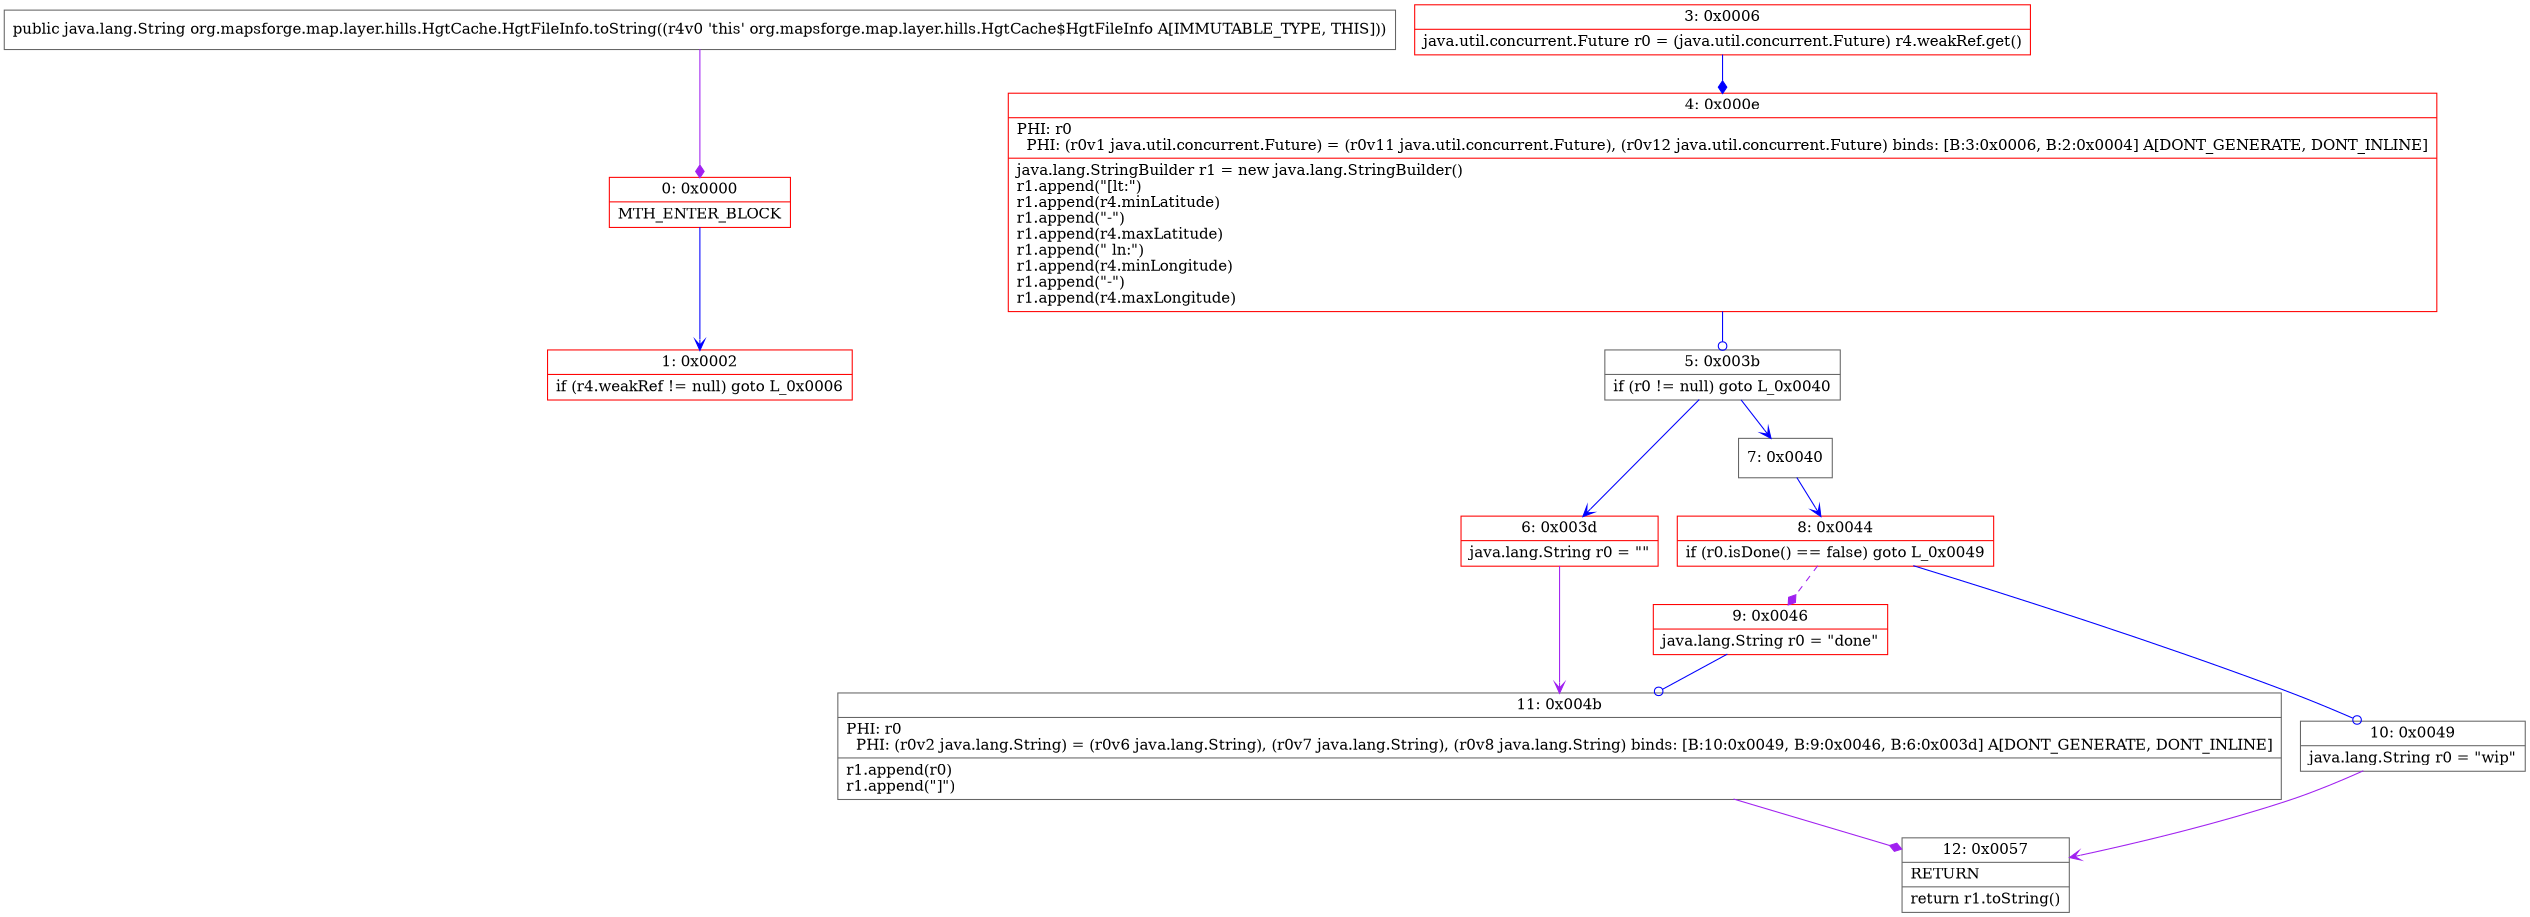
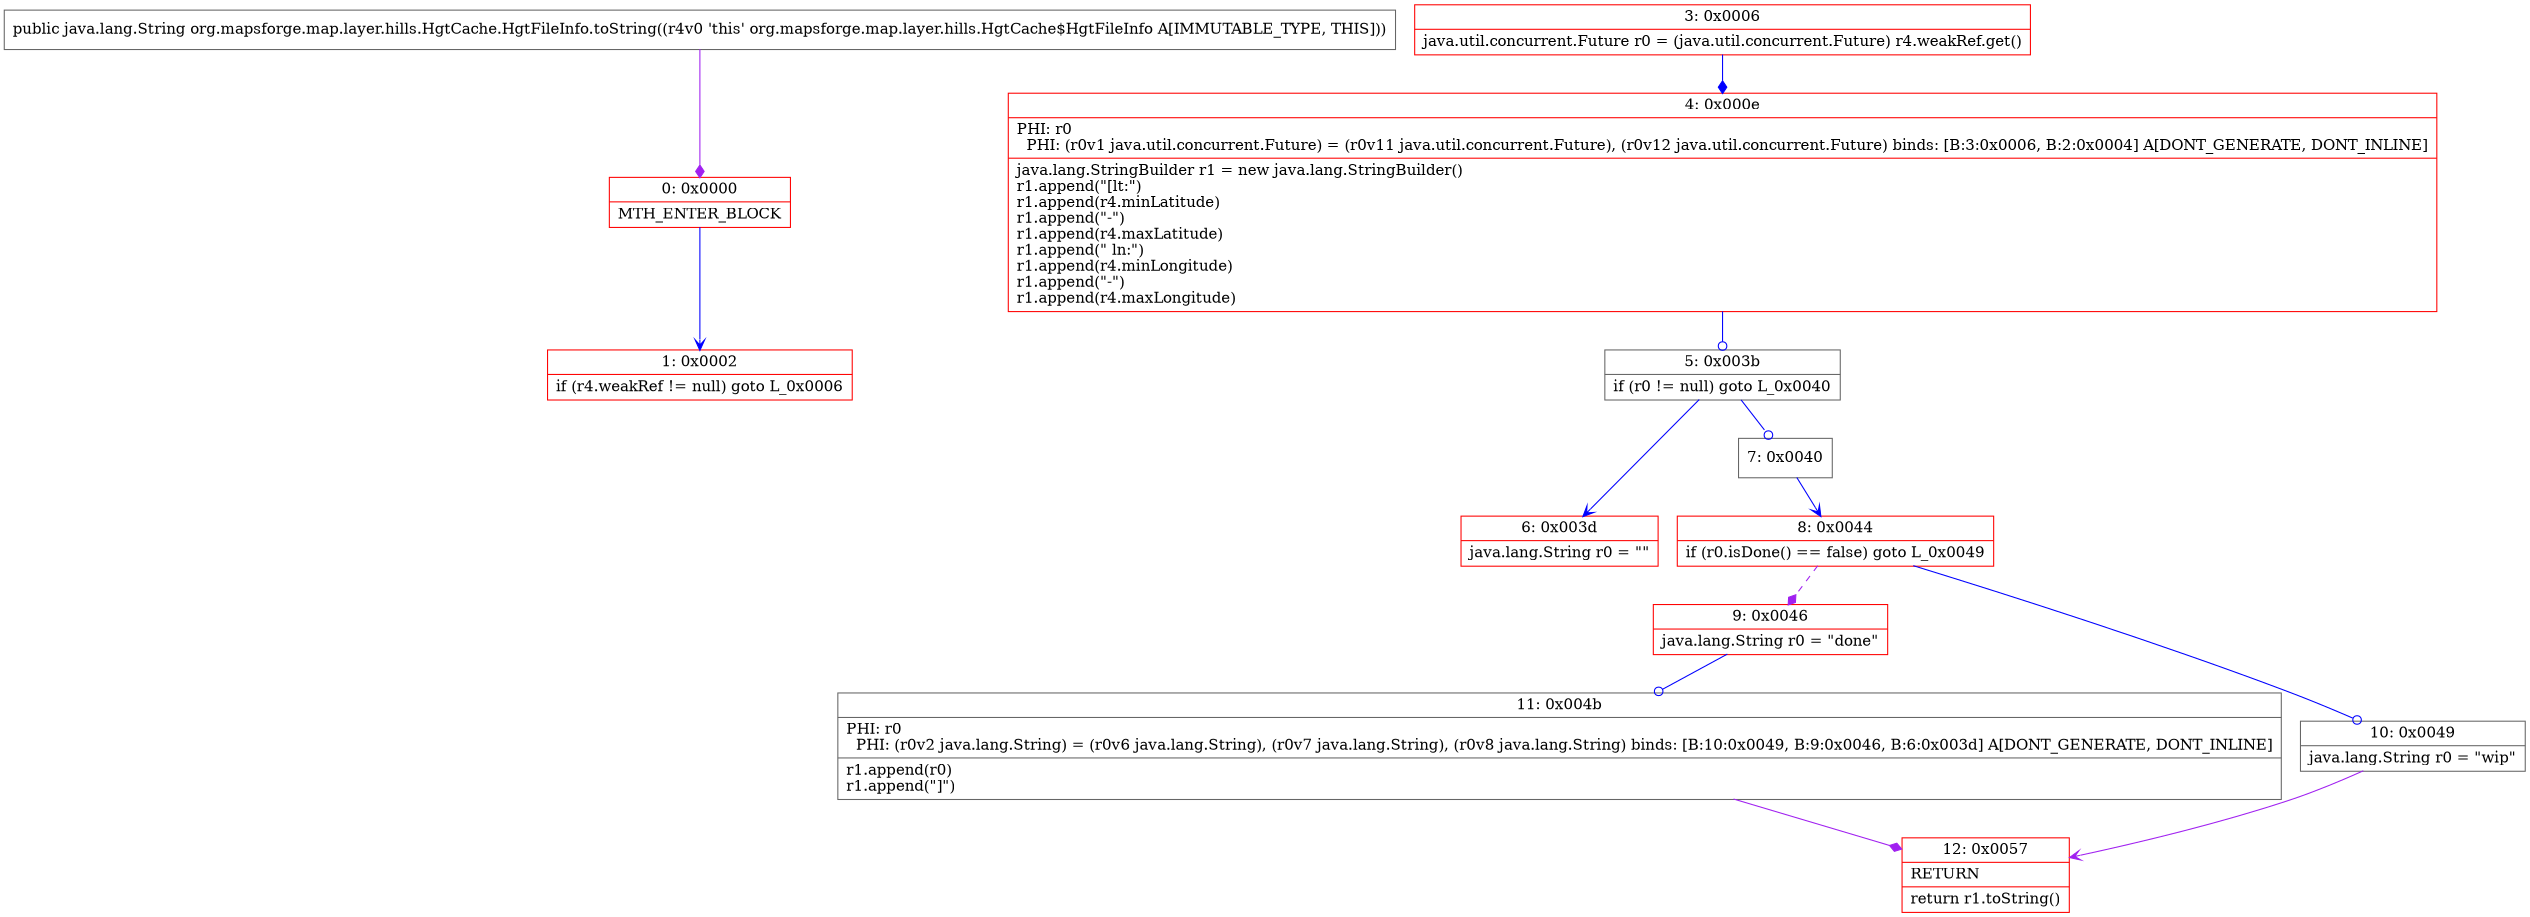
  digraph {
    fontname="DejaVu Serif"
    node [color=red fontname="DejaVu Serif" shape=record]
    edge [arrowhead=vee color=blue fontname="DejaVu Serif"]
    n1 [label="{0\:\ 0x0000|MTH_ENTER_BLOCK\l}"]
    n2 [label="{1\:\ 0x0002|if (r4.weakRef != null) goto L_0x0006\l}"]
    n3 [label="{3\:\ 0x0006|java.util.concurrent.Future r0 = (java.util.concurrent.Future) r4.weakRef.get()\l}"]
    n4 [label="{4\:\ 0x000e|PHI: r0 \l  PHI: (r0v1 java.util.concurrent.Future) = (r0v11 java.util.concurrent.Future), (r0v12 java.util.concurrent.Future) binds: [B:3:0x0006, B:2:0x0004] A[DONT_GENERATE, DONT_INLINE]\l|java.lang.StringBuilder r1 = new java.lang.StringBuilder()\lr1.append(\"[lt:\")\lr1.append(r4.minLatitude)\lr1.append(\"\-\")\lr1.append(r4.maxLatitude)\lr1.append(\" ln:\")\lr1.append(r4.minLongitude)\lr1.append(\"\-\")\lr1.append(r4.maxLongitude)\l}"]
    n5 [color=gray40 label="{5\:\ 0x003b|if (r0 != null) goto L_0x0040\l}"]
    n6 [label="{6\:\ 0x003d|java.lang.String r0 = \"\"\l}"]
    n7 [color=gray40 label="{7\:\ 0x0040}"]
    n8 [color=gray40 label="{11\:\ 0x004b|PHI: r0 \l  PHI: (r0v2 java.lang.String) = (r0v6 java.lang.String), (r0v7 java.lang.String), (r0v8 java.lang.String) binds: [B:10:0x0049, B:9:0x0046, B:6:0x003d] A[DONT_GENERATE, DONT_INLINE]\l|r1.append(r0)\lr1.append(\"]\")\l}"]
    n9 [label="{8\:\ 0x0044|if (r0.isDone() == false) goto L_0x0049\l}"]
-   n10 [color=gray40 label="{12\:\ 0x0057|RETURN\l|return r1.toString()\l}"]
+   n10 [label="{12\:\ 0x0057|RETURN\l|return r1.toString()\l}"]
    n11 [label="{9\:\ 0x0046|java.lang.String r0 = \"done\"\l}"]
    n12 [color=gray40 label="{10\:\ 0x0049|java.lang.String r0 = \"wip\"\l}"]
    n13 [color=gray40 label="{public java.lang.String org.mapsforge.map.layer.hills.HgtCache.HgtFileInfo.toString((r4v0 'this' org.mapsforge.map.layer.hills.HgtCache$HgtFileInfo A[IMMUTABLE_TYPE, THIS])) }"]
    n1 -> n2
    n3 -> n4 [arrowhead=diamond]
    n4 -> n5 [arrowhead=odot]
    n5 -> n6 [style=solid]
-   n5 -> n7
-   n6 -> n8 [color=purple]
+   n5 -> n7 [arrowhead=odot]
    n7 -> n9
    n8 -> n10 [arrowhead=diamond color=purple]
    n9 -> n11 [arrowhead=diamond color=purple style=dashed]
    n9 -> n12 [arrowhead=odot]
    n11 -> n8 [arrowhead=odot]
    n12 -> n10 [color=purple]
    n13 -> n1 [arrowhead=diamond color=purple]
  }
